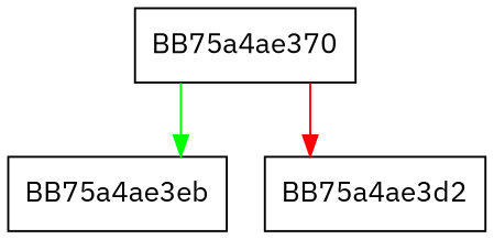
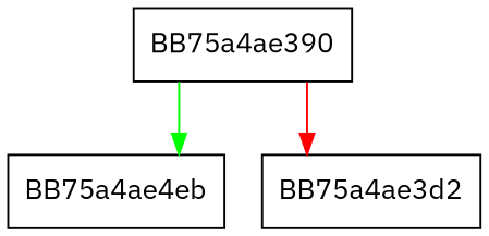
  digraph {
    fontname="IBM Plex Sans"
    splines=ortho
    node [fontname="IBM Plex Sans" shape=box]
    edge [fontname="IBM Plex Sans"]
-   BB75a4ae370
-   BB75a4ae3eb
+   BB75a4ae370 [label=BB75a4ae390]
+   BB75a4ae3eb [label=BB75a4ae4eb]
    BB75a4ae3d2
    BB75a4ae370 -> BB75a4ae3eb [color=green]
    BB75a4ae370 -> BB75a4ae3d2 [color=red]
  }
